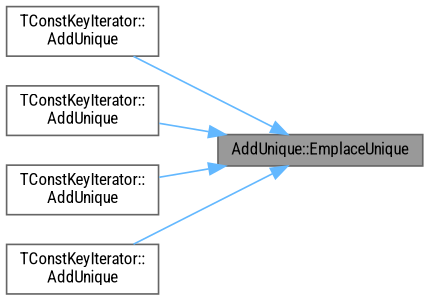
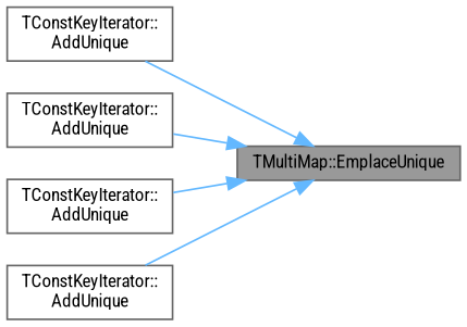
  digraph {
    rankdir=RL
    fontname="Roboto Condensed"
    node [color=grey40 fillcolor=white fontname="Roboto Condensed" fontsize=10 shape=box style=filled]
    edge [color=steelblue1 dir=back fontname="Roboto Condensed" fontsize=10 labelfontname=Helvetica labelfontsize=10 style=solid]
-   n1 [color=gray40 fillcolor=grey60 fontcolor=black height=0.2 label="AddUnique::EmplaceUnique" width=0.4]
+   n1 [color=gray40 fillcolor=grey60 fontcolor=black height=0.2 label="TMultiMap::EmplaceUnique" width=0.4]
    n2 [height=0.2 label="TConstKeyIterator::\lAddUnique" width=0.4]
    n3 [height=0.2 label="TConstKeyIterator::\lAddUnique" width=0.4]
    n4 [height=0.2 label="TConstKeyIterator::\lAddUnique" width=0.4]
    n5 [height=0.2 label="TConstKeyIterator::\lAddUnique" width=0.4]
    n1 -> n2
    n1 -> n3
    n1 -> n4
    n1 -> n5
  }
